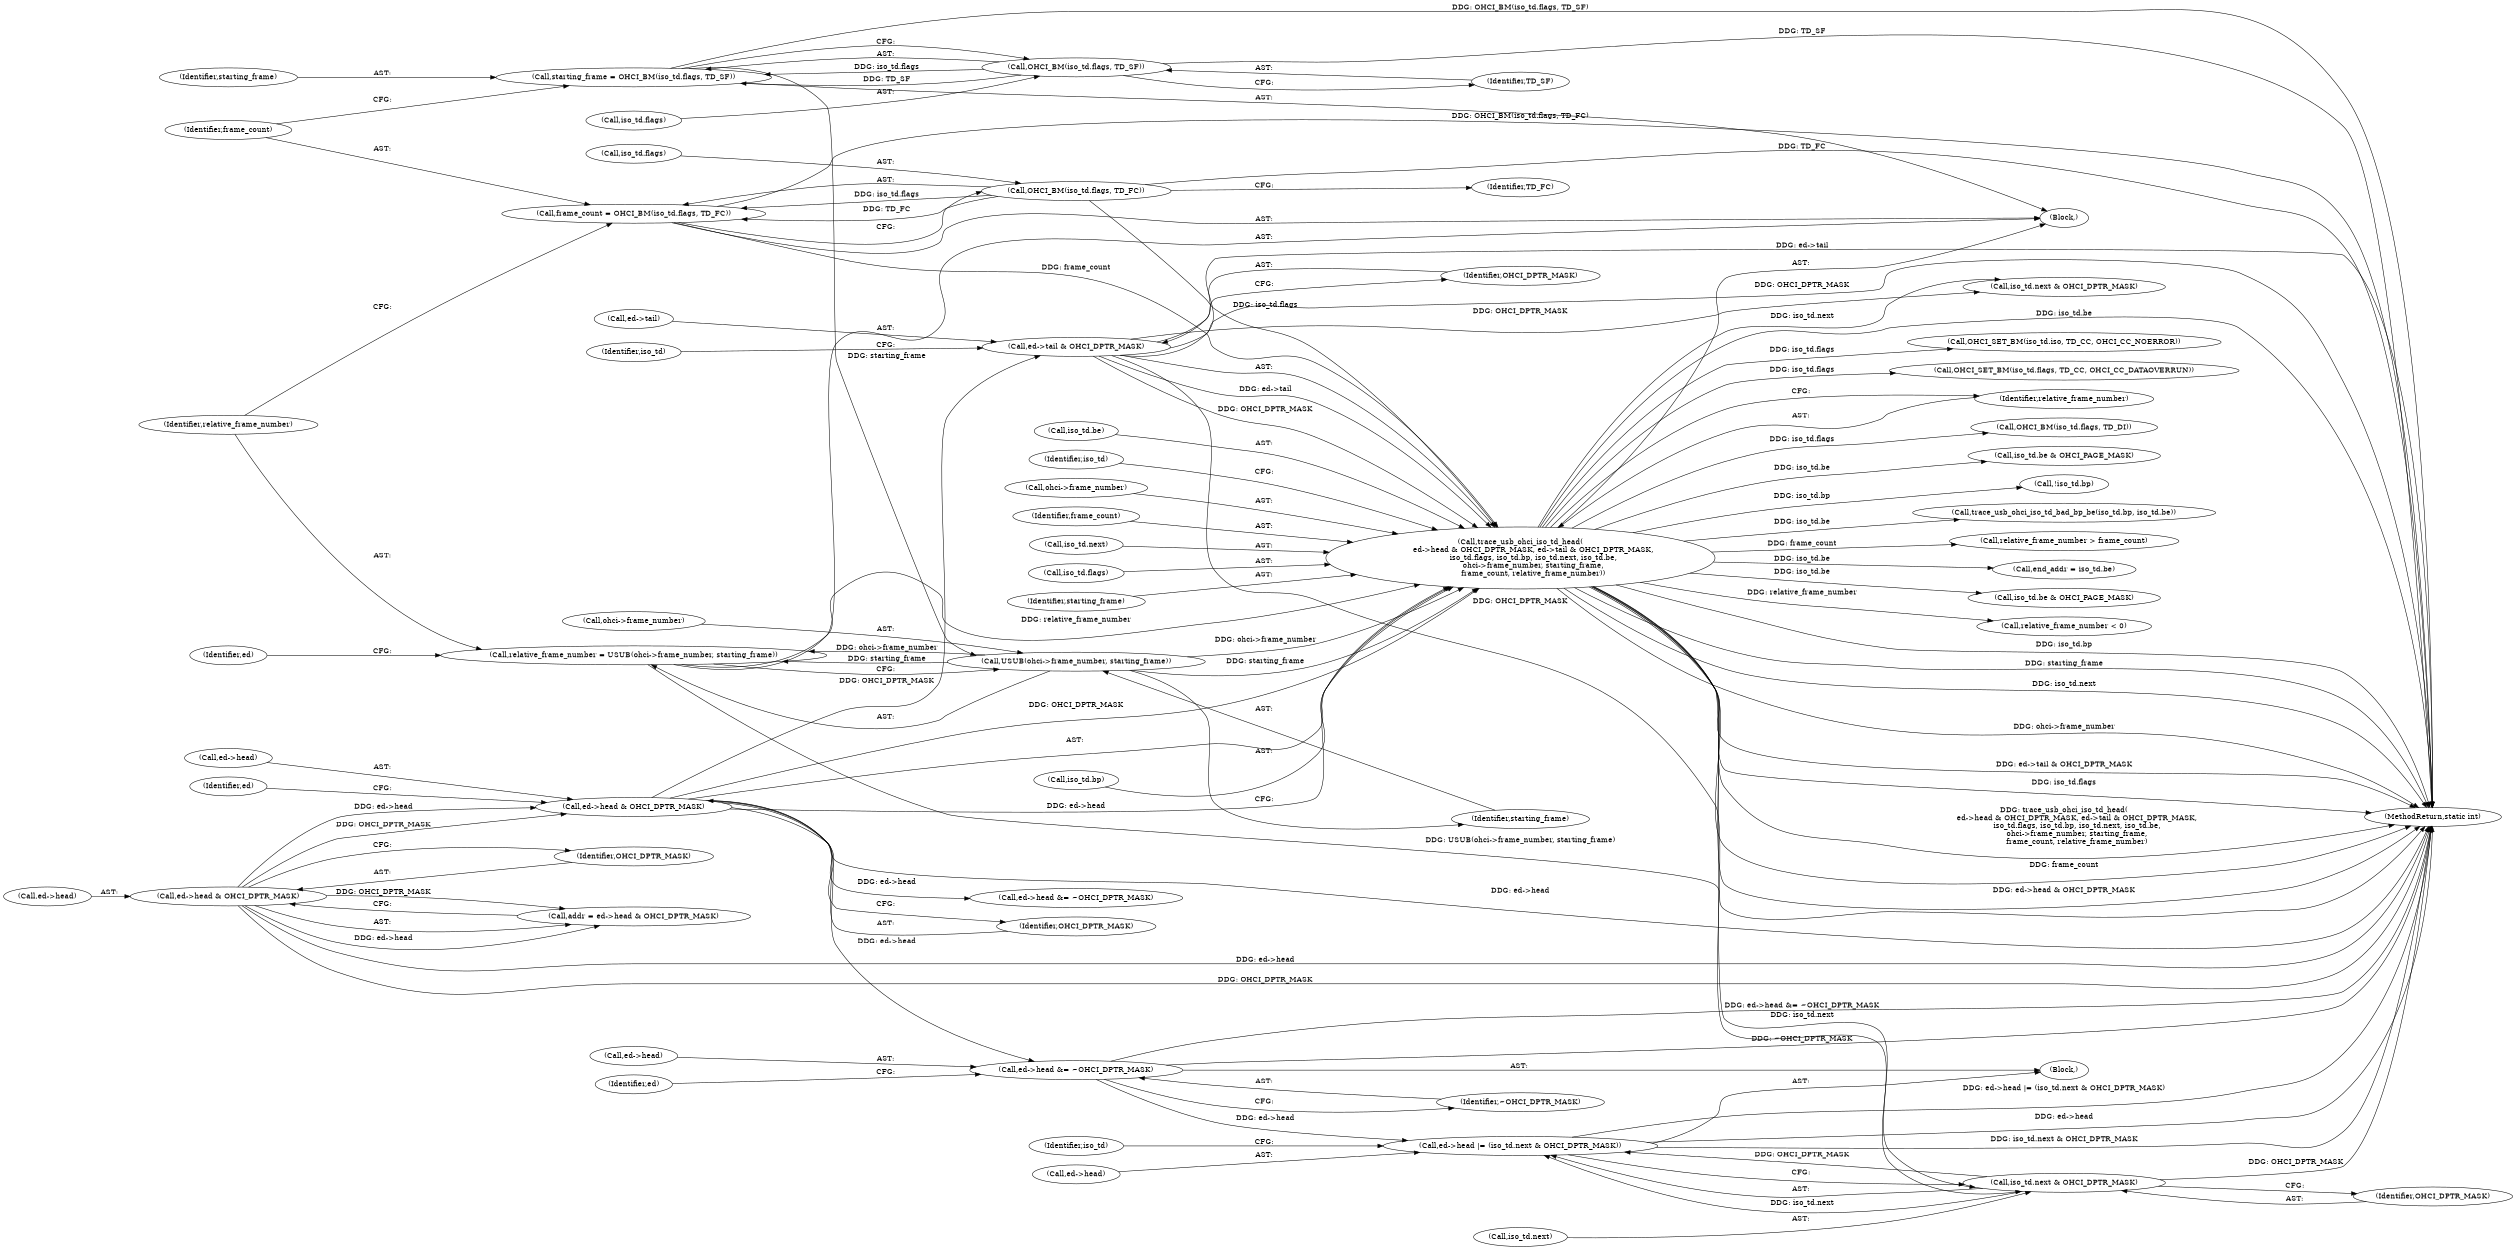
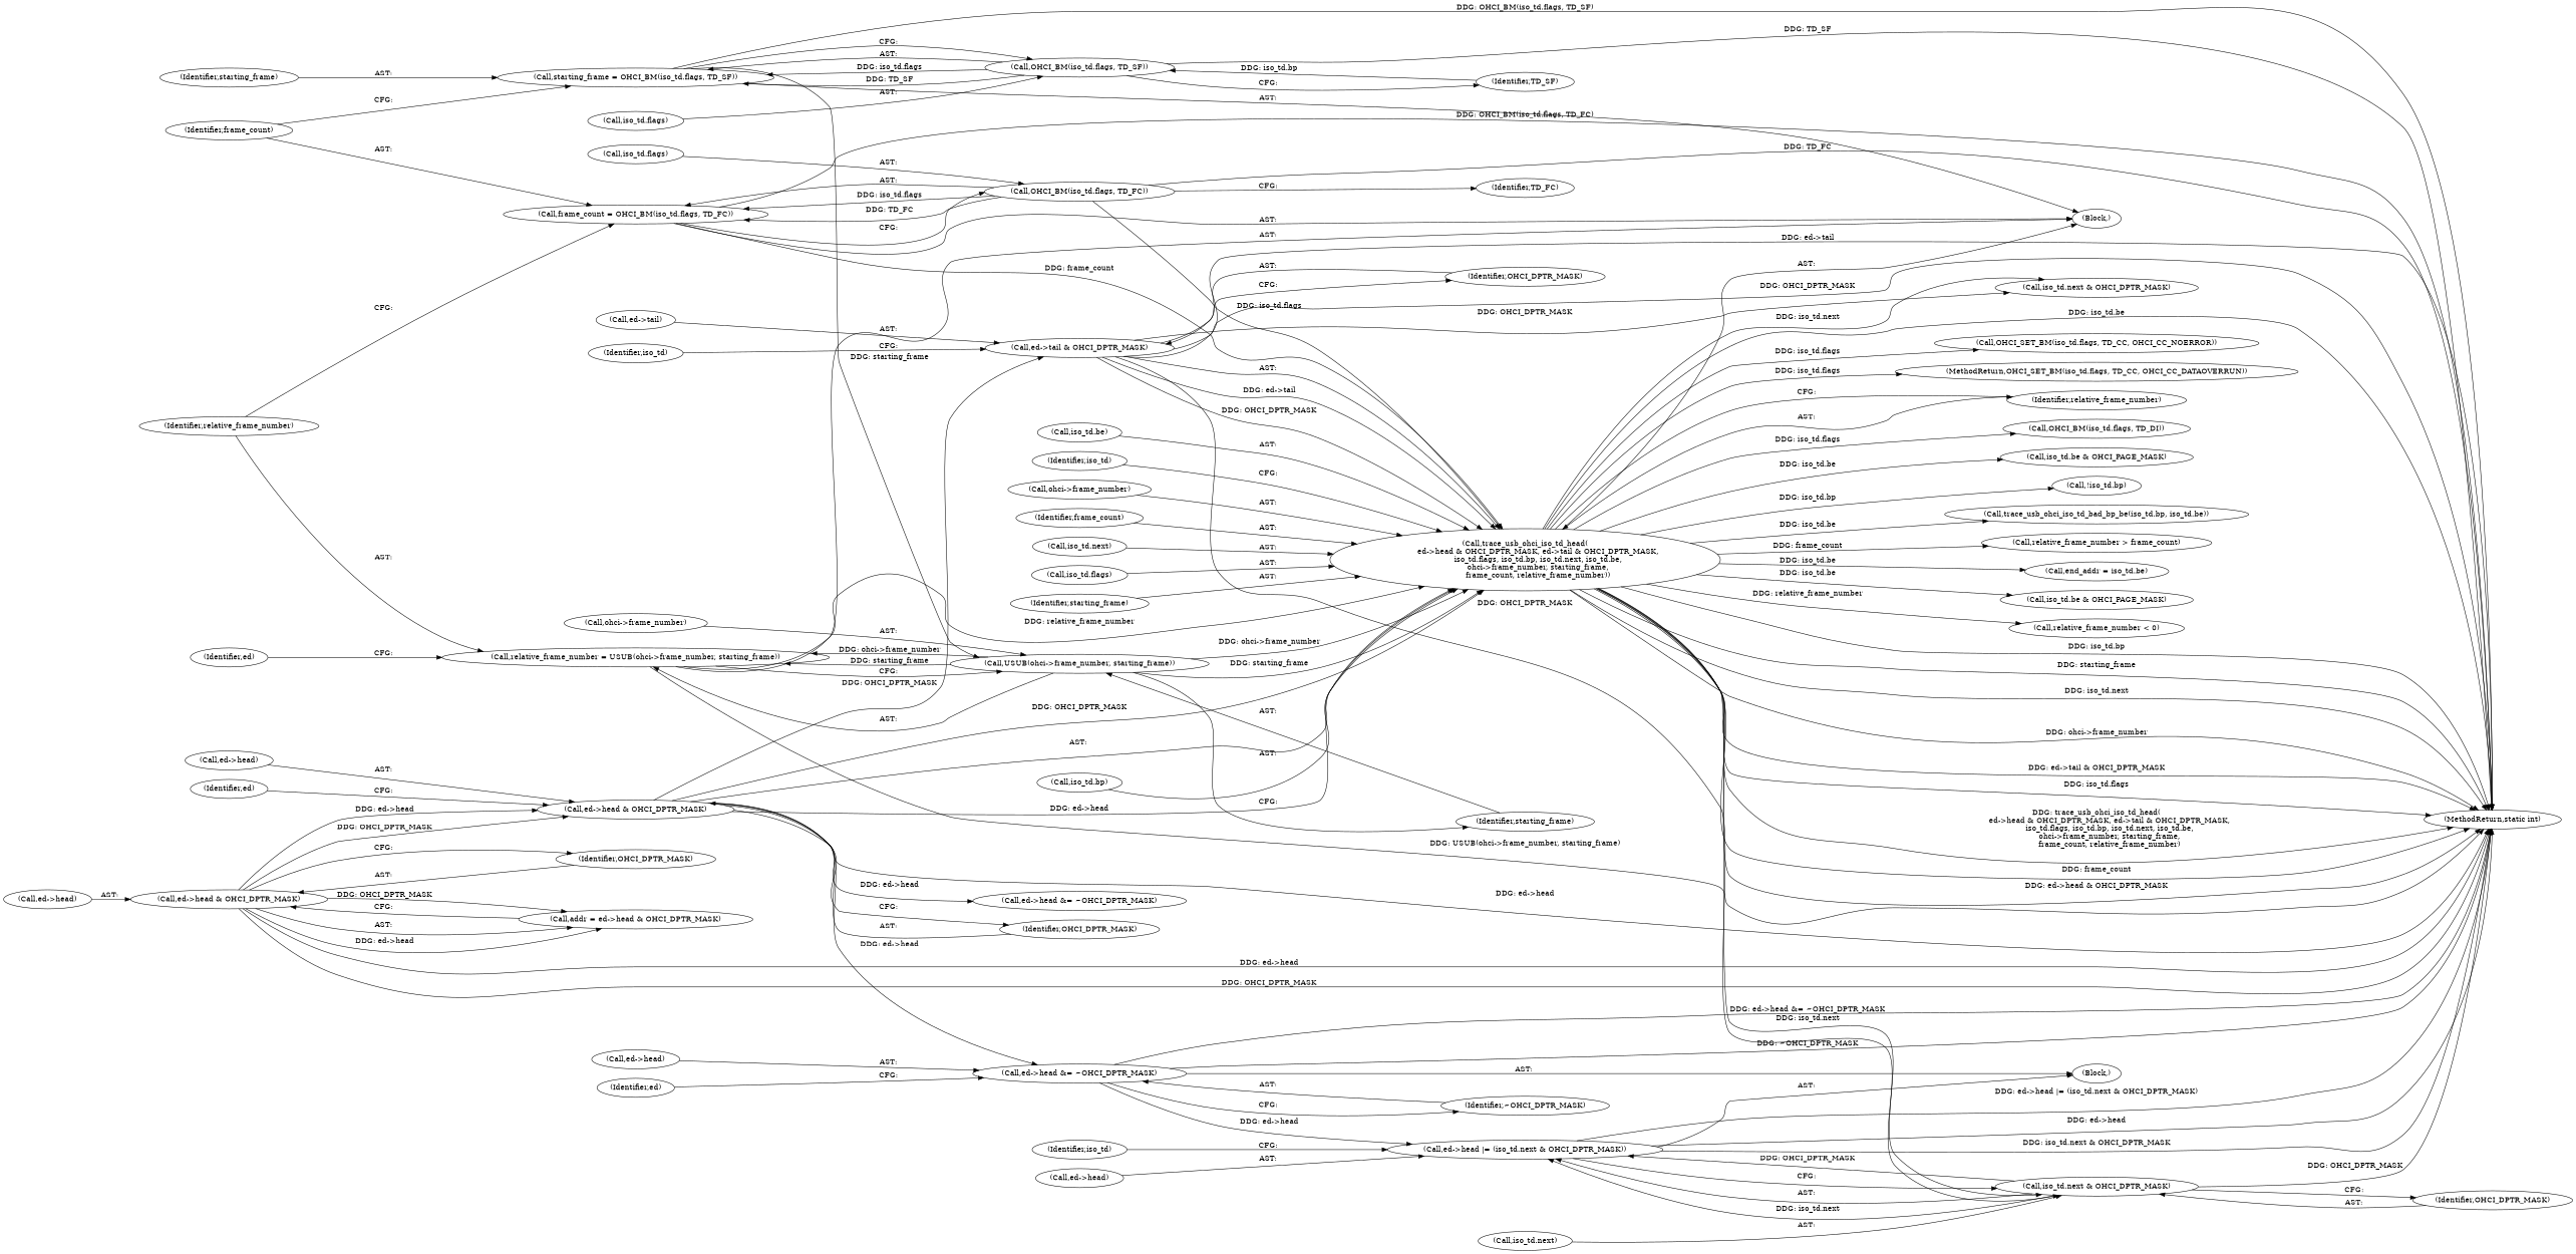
  digraph {
    rankdir=LR
    n1 [label="(Call,ed->head |= (iso_td.next & OHCI_DPTR_MASK))"]
    n2 [label="(Call,iso_td.next & OHCI_DPTR_MASK)"]
    n3 [label="(Block,)"]
    n4 [label="(MethodReturn,static int)"]
    n5 [label="(Identifier,OHCI_DPTR_MASK)"]
    n6 [label="(Call,ed->head &= ~OHCI_DPTR_MASK)"]
    n7 [label="(Identifier,~OHCI_DPTR_MASK)"]
    n8 [label="(Call,ed->head & OHCI_DPTR_MASK)"]
    n9 [label="(Call,trace_usb_ohci_iso_td_head(\n           ed->head & OHCI_DPTR_MASK, ed->tail & OHCI_DPTR_MASK,\n           iso_td.flags, iso_td.bp, iso_td.next, iso_td.be,\n           ohci->frame_number, starting_frame,\n           frame_count, relative_frame_number))"]
    n10 [label="(Call,ed->tail & OHCI_DPTR_MASK)"]
    n11 [label="(Call,ed->head &= ~OHCI_DPTR_MASK)"]
    n12 [label="(Identifier,OHCI_DPTR_MASK)"]
-   n13 [label="(Call,OHCI_SET_BM(iso_td.iso, TD_CC, OHCI_CC_NOERROR))"]
-   n14 [label="(Call,OHCI_SET_BM(iso_td.flags, TD_CC, OHCI_CC_DATAOVERRUN))"]
+   n13 [label="(Call,OHCI_SET_BM(iso_td.flags, TD_CC, OHCI_CC_NOERROR))"]
+   n14 [label="(MethodReturn,OHCI_SET_BM(iso_td.flags, TD_CC, OHCI_CC_DATAOVERRUN))"]
    n15 [label="(Identifier,relative_frame_number)"]
    n16 [label="(Call,OHCI_BM(iso_td.flags, TD_DI))"]
    n17 [label="(Call,iso_td.be & OHCI_PAGE_MASK)"]
    n18 [label="(Call,iso_td.next & OHCI_DPTR_MASK)"]
    n19 [label="(Call,!iso_td.bp)"]
    n20 [label="(Call,trace_usb_ohci_iso_td_bad_bp_be(iso_td.bp, iso_td.be))"]
    n21 [label="(Call,relative_frame_number > frame_count)"]
    n22 [label="(Block,)"]
    n23 [label="(Call,end_addr = iso_td.be)"]
    n24 [label="(Call,iso_td.be & OHCI_PAGE_MASK)"]
    n25 [label="(Call,relative_frame_number < 0)"]
    n26 [label="(Identifier,OHCI_DPTR_MASK)"]
    n27 [label="(Call,ed->head & OHCI_DPTR_MASK)"]
    n28 [label="(Identifier,OHCI_DPTR_MASK)"]
    n29 [label="(Call,addr = ed->head & OHCI_DPTR_MASK)"]
    n30 [label="(Call,OHCI_BM(iso_td.flags, TD_FC))"]
    n31 [label="(Call,frame_count = OHCI_BM(iso_td.flags, TD_FC))"]
    n32 [label="(Identifier,TD_FC)"]
    n33 [label="(Call,OHCI_BM(iso_td.flags, TD_SF))"]
    n34 [label="(Call,starting_frame = OHCI_BM(iso_td.flags, TD_SF))"]
    n35 [label="(Identifier,TD_SF)"]
    n36 [label="(Call,USUB(ohci->frame_number, starting_frame))"]
    n37 [label="(Call,relative_frame_number = USUB(ohci->frame_number, starting_frame))"]
    n38 [label="(Identifier,starting_frame)"]
    n39 [label="(Call,iso_td.bp)"]
    n40 [label="(Call,iso_td.be)"]
    n41 [label="(Call,ed->head)"]
    n42 [label="(Call,ohci->frame_number)"]
    n43 [label="(Identifier,iso_td)"]
    n44 [label="(Call,iso_td.flags)"]
    n45 [label="(Call,ohci->frame_number)"]
    n46 [label="(Identifier,starting_frame)"]
    n47 [label="(Call,iso_td.next)"]
    n48 [label="(Identifier,relative_frame_number)"]
    n49 [label="(Identifier,iso_td)"]
    n50 [label="(Identifier,frame_count)"]
    n51 [label="(Identifier,ed)"]
    n52 [label="(Call,ed->head)"]
    n53 [label="(Call,ed->tail)"]
    n54 [label="(Call,ed->head)"]
    n55 [label="(Call,iso_td.flags)"]
    n56 [label="(Identifier,frame_count)"]
    n57 [label="(Identifier,ed)"]
    n58 [label="(Call,iso_td.next)"]
    n59 [label="(Identifier,iso_td)"]
    n60 [label="(Call,iso_td.flags)"]
    n61 [label="(Identifier,starting_frame)"]
    n62 [label="(Identifier,ed)"]
    n63 [label="(Call,ed->head)"]
    n1 -> n2 [label="CFG: "]
    n1 -> n3 [label="AST: "]
    n1 -> n4 [label="DDG: iso_td.next & OHCI_DPTR_MASK"]
    n1 -> n4 [label="DDG: ed->head |= (iso_td.next & OHCI_DPTR_MASK)"]
    n1 -> n4 [label="DDG: ed->head"]
    n2 -> n1 [label="AST: "]
    n2 -> n1 [label="DDG: iso_td.next"]
    n2 -> n1 [label="DDG: OHCI_DPTR_MASK"]
    n2 -> n4 [label="DDG: OHCI_DPTR_MASK"]
    n2 -> n5 [label="CFG: "]
    n5 -> n2 [label="AST: "]
    n6 -> n1 [label="DDG: ed->head"]
    n6 -> n3 [label="AST: "]
    n6 -> n4 [label="DDG: ed->head &= ~OHCI_DPTR_MASK"]
    n6 -> n4 [label="DDG: ~OHCI_DPTR_MASK"]
    n6 -> n7 [label="CFG: "]
    n7 -> n6 [label="AST: "]
    n8 -> n4 [label="DDG: ed->head"]
    n8 -> n6 [label="DDG: ed->head"]
    n8 -> n9 [label="AST: "]
    n8 -> n9 [label="DDG: ed->head"]
    n8 -> n9 [label="DDG: OHCI_DPTR_MASK"]
    n8 -> n10 [label="DDG: OHCI_DPTR_MASK"]
    n8 -> n11 [label="DDG: ed->head"]
    n8 -> n12 [label="CFG: "]
    n9 -> n2 [label="DDG: iso_td.next"]
    n9 -> n4 [label="DDG: ed->tail & OHCI_DPTR_MASK"]
    n9 -> n4 [label="DDG: iso_td.flags"]
    n9 -> n4 [label="DDG: trace_usb_ohci_iso_td_head(\n           ed->head & OHCI_DPTR_MASK, ed->tail & OHCI_DPTR_MASK,\n           iso_td.flags, iso_td.bp, iso_td.next, iso_td.be,\n           ohci->frame_number, starting_frame,\n           frame_count, relative_frame_number)"]
    n9 -> n4 [label="DDG: frame_count"]
    n9 -> n4 [label="DDG: ed->head & OHCI_DPTR_MASK"]
    n9 -> n4 [label="DDG: iso_td.be"]
    n9 -> n4 [label="DDG: iso_td.bp"]
    n9 -> n4 [label="DDG: starting_frame"]
    n9 -> n4 [label="DDG: iso_td.next"]
    n9 -> n4 [label="DDG: ohci->frame_number"]
    n9 -> n13 [label="DDG: iso_td.flags"]
    n9 -> n14 [label="DDG: iso_td.flags"]
    n9 -> n15 [label="CFG: "]
    n9 -> n16 [label="DDG: iso_td.flags"]
    n9 -> n17 [label="DDG: iso_td.be"]
    n9 -> n18 [label="DDG: iso_td.next"]
    n9 -> n19 [label="DDG: iso_td.bp"]
    n9 -> n20 [label="DDG: iso_td.be"]
    n9 -> n21 [label="DDG: frame_count"]
    n9 -> n22 [label="AST: "]
    n9 -> n23 [label="DDG: iso_td.be"]
    n9 -> n24 [label="DDG: iso_td.be"]
    n9 -> n25 [label="DDG: relative_frame_number"]
    n10 -> n2 [label="DDG: OHCI_DPTR_MASK"]
    n10 -> n4 [label="DDG: ed->tail"]
    n10 -> n4 [label="DDG: OHCI_DPTR_MASK"]
    n10 -> n9 [label="AST: "]
    n10 -> n9 [label="DDG: ed->tail"]
    n10 -> n9 [label="DDG: OHCI_DPTR_MASK"]
    n10 -> n18 [label="DDG: OHCI_DPTR_MASK"]
    n10 -> n26 [label="CFG: "]
    n12 -> n8 [label="AST: "]
    n15 -> n9 [label="AST: "]
    n26 -> n10 [label="AST: "]
    n27 -> n4 [label="DDG: ed->head"]
    n27 -> n4 [label="DDG: OHCI_DPTR_MASK"]
    n27 -> n8 [label="DDG: ed->head"]
    n27 -> n8 [label="DDG: OHCI_DPTR_MASK"]
    n27 -> n28 [label="CFG: "]
    n27 -> n29 [label="AST: "]
    n27 -> n29 [label="DDG: ed->head"]
    n27 -> n29 [label="DDG: OHCI_DPTR_MASK"]
    n28 -> n27 [label="AST: "]
    n29 -> n27 [label="CFG: "]
    n30 -> n4 [label="DDG: TD_FC"]
    n30 -> n9 [label="DDG: iso_td.flags"]
    n30 -> n31 [label="AST: "]
    n30 -> n31 [label="DDG: iso_td.flags"]
    n30 -> n31 [label="DDG: TD_FC"]
    n30 -> n32 [label="CFG: "]
    n31 -> n4 [label="DDG: OHCI_BM(iso_td.flags, TD_FC)"]
    n31 -> n9 [label="DDG: frame_count"]
    n31 -> n22 [label="AST: "]
    n31 -> n30 [label="CFG: "]
    n33 -> n4 [label="DDG: TD_SF"]
    n33 -> n34 [label="AST: "]
    n33 -> n34 [label="DDG: iso_td.flags"]
    n33 -> n34 [label="DDG: TD_SF"]
    n33 -> n35 [label="CFG: "]
    n34 -> n4 [label="DDG: OHCI_BM(iso_td.flags, TD_SF)"]
    n34 -> n22 [label="AST: "]
    n34 -> n33 [label="CFG: "]
    n34 -> n36 [label="DDG: starting_frame"]
-   n35 -> n33 [label="AST: "]
+   n35 -> n33 [label="DDG: iso_td.bp"]
    n36 -> n9 [label="DDG: ohci->frame_number"]
    n36 -> n9 [label="DDG: starting_frame"]
    n36 -> n37 [label="AST: "]
    n36 -> n37 [label="DDG: ohci->frame_number"]
    n36 -> n37 [label="DDG: starting_frame"]
    n36 -> n38 [label="CFG: "]
    n37 -> n4 [label="DDG: USUB(ohci->frame_number, starting_frame)"]
    n37 -> n9 [label="DDG: relative_frame_number"]
    n37 -> n22 [label="AST: "]
    n37 -> n36 [label="CFG: "]
    n38 -> n36 [label="AST: "]
    n39 -> n9 [label="AST: "]
    n40 -> n9 [label="AST: "]
    n41 -> n6 [label="AST: "]
    n42 -> n36 [label="AST: "]
    n43 -> n9 [label="CFG: "]
    n44 -> n33 [label="AST: "]
    n45 -> n9 [label="AST: "]
    n46 -> n34 [label="AST: "]
    n47 -> n2 [label="AST: "]
    n48 -> n31 [label="CFG: "]
    n48 -> n37 [label="AST: "]
    n49 -> n1 [label="CFG: "]
    n50 -> n9 [label="AST: "]
    n51 -> n6 [label="CFG: "]
    n52 -> n27 [label="AST: "]
    n53 -> n10 [label="AST: "]
    n54 -> n8 [label="AST: "]
    n55 -> n30 [label="AST: "]
    n56 -> n31 [label="AST: "]
    n56 -> n34 [label="CFG: "]
    n57 -> n8 [label="CFG: "]
    n58 -> n9 [label="AST: "]
    n59 -> n10 [label="CFG: "]
    n60 -> n9 [label="AST: "]
    n61 -> n9 [label="AST: "]
    n62 -> n37 [label="CFG: "]
    n63 -> n1 [label="AST: "]
  }
